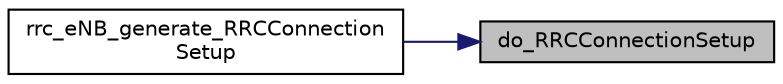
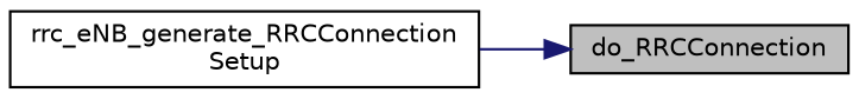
  digraph {
    rankdir=RL
    node [color=black fontname=Helvetica fontsize=10 shape=record style=filled]
-   n1 [fillcolor=grey75 fontcolor=black height=0.2 label=do_RRCConnectionSetup width=0.4]
+   n1 [fillcolor=grey75 fontcolor=black height=0.2 label=do_RRCConnection width=0.4]
    n2 [fillcolor=white height=0.2 label="rrc_eNB_generate_RRCConnection\lSetup" width=0.4]
    n1 -> n2 [color=midnightblue dir=back fontname=Helvetica fontsize=10 labelfontname=Helvetica labelfontsize=10 style=solid]
  }
